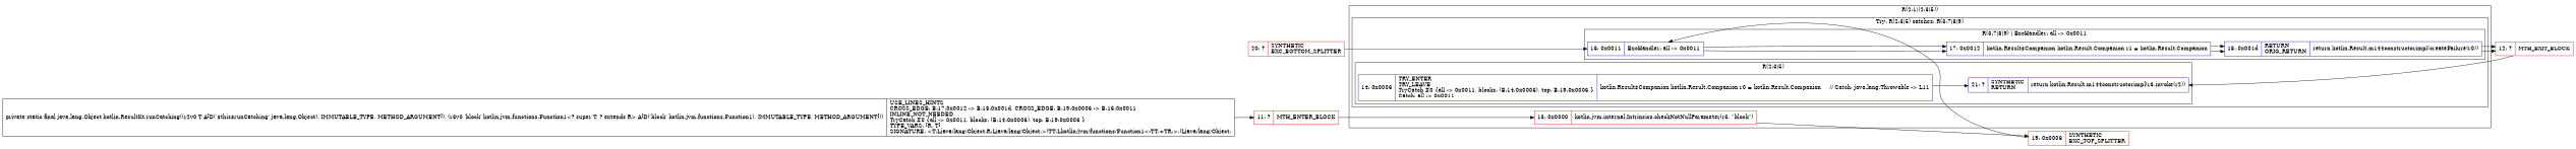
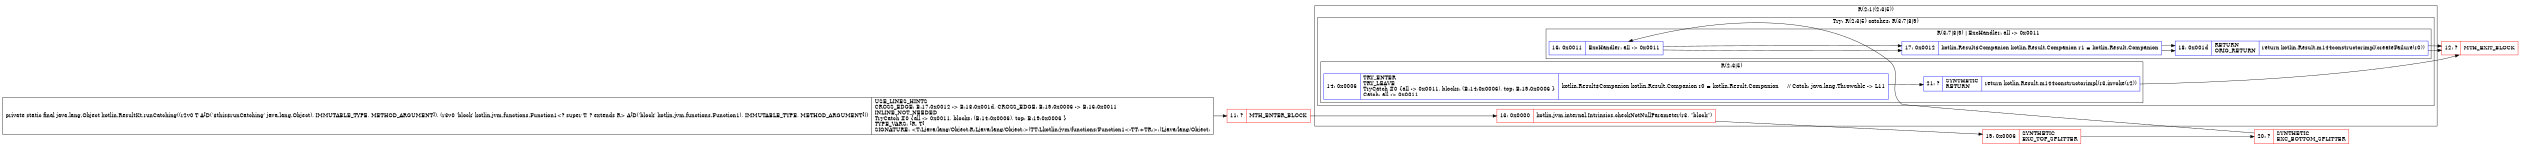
  digraph {
    rankdir=LR
    node [color=blue shape=record]
    n1 [label="{14\:\ 0x0006|TRY_ENTER\lTRY_LEAVE\lTryCatch #0 \{all \-\> 0x0011, blocks: (B:14:0x0006), top: B:19:0x0006 \}\lCatch: all \-\> 0x0011\l|kotlin.Result$Companion kotlin.Result.Companion r0 = kotlin.Result.Companion     \/\/ Catch: java.lang.Throwable \-\> L11\l}"]
    n2 [label="{21\:\ ?|SYNTHETIC\lRETURN\l|return kotlin.Result.m144constructorimpl(r3.invoke(r2))\l}"]
    n3 [label="{16\:\ 0x0011|ExcHandler: all \-\> 0x0011\l}"]
    n4 [label="{17\:\ 0x0012|kotlin.Result$Companion kotlin.Result.Companion r1 = kotlin.Result.Companion\l}"]
    n5 [label="{18\:\ 0x001d|RETURN\lORIG_RETURN\l|return kotlin.Result.m144constructorimpl(createFailure(r0))\l}"]
    n6 [color=red label="{13\:\ 0x0000|kotlin.jvm.internal.Intrinsics.checkNotNullParameter(r3, \"block\")\l}"]
    n7 [color=red label="{12\:\ ?|MTH_EXIT_BLOCK\l}"]
    n8 [color=red label="{19\:\ 0x0006|SYNTHETIC\lEXC_TOP_SPLITTER\l}"]
    n9 [color=red label="{20\:\ ?|SYNTHETIC\lEXC_BOTTOM_SPLITTER\l}"]
    n10 [color=red label="{11\:\ ?|MTH_ENTER_BLOCK\l}"]
    n11 [label="{private static final java.lang.Object kotlin.ResultKt.runCatching((r2v0 T A[D('$this$runCatching' java.lang.Object), IMMUTABLE_TYPE, METHOD_ARGUMENT]), (r3v0 'block' kotlin.jvm.functions.Function1\<? super T, ? extends R\> A[D('block' kotlin.jvm.functions.Function1), IMMUTABLE_TYPE, METHOD_ARGUMENT]))  | USE_LINES_HINTS\lCROSS_EDGE: B:17:0x0012 \-\> B:18:0x001d, CROSS_EDGE: B:19:0x0006 \-\> B:16:0x0011\lINLINE_NOT_NEEDED\lTryCatch #0 \{all \-\> 0x0011, blocks: (B:14:0x0006), top: B:19:0x0006 \}\lTYPE_VARS: [R, T]\lSIGNATURE: \<T:Ljava\/lang\/Object;R:Ljava\/lang\/Object;\>(TT;Lkotlin\/jvm\/functions\/Function1\<\-TT;+TR;\>;)Ljava\/lang\/Object;\l}" color=""]
    subgraph cluster_1 {
      label="R(2:1|(2:3|5))"
      n6
      subgraph cluster_2 {
        label="Try: R(2:3|5) catches: R(3:7|8|9)"
        subgraph cluster_3 {
          label="R(2:3|5)"
          n1
          n2
        }
        subgraph cluster_4 {
          label="R(3:7|8|9) | ExcHandler: all \-\> 0x0011\l"
          n3
          n4
          n5
        }
      }
    }
    subgraph cluster_5 {
      label="R(3:7|8|9) | ExcHandler: all \-\> 0x0011\l"
    }
    n1 -> n2
-   n7 -> n2
+   n2 -> n7
    n3 -> n4
    n3 -> n4
    n4 -> n5
    n4 -> n5
    n5 -> n7
    n5 -> n7
    n6 -> n8
-   n8 -> n3
+   n8 -> n9
    n9 -> n3
    n10 -> n6
    n11 -> n10
  }
